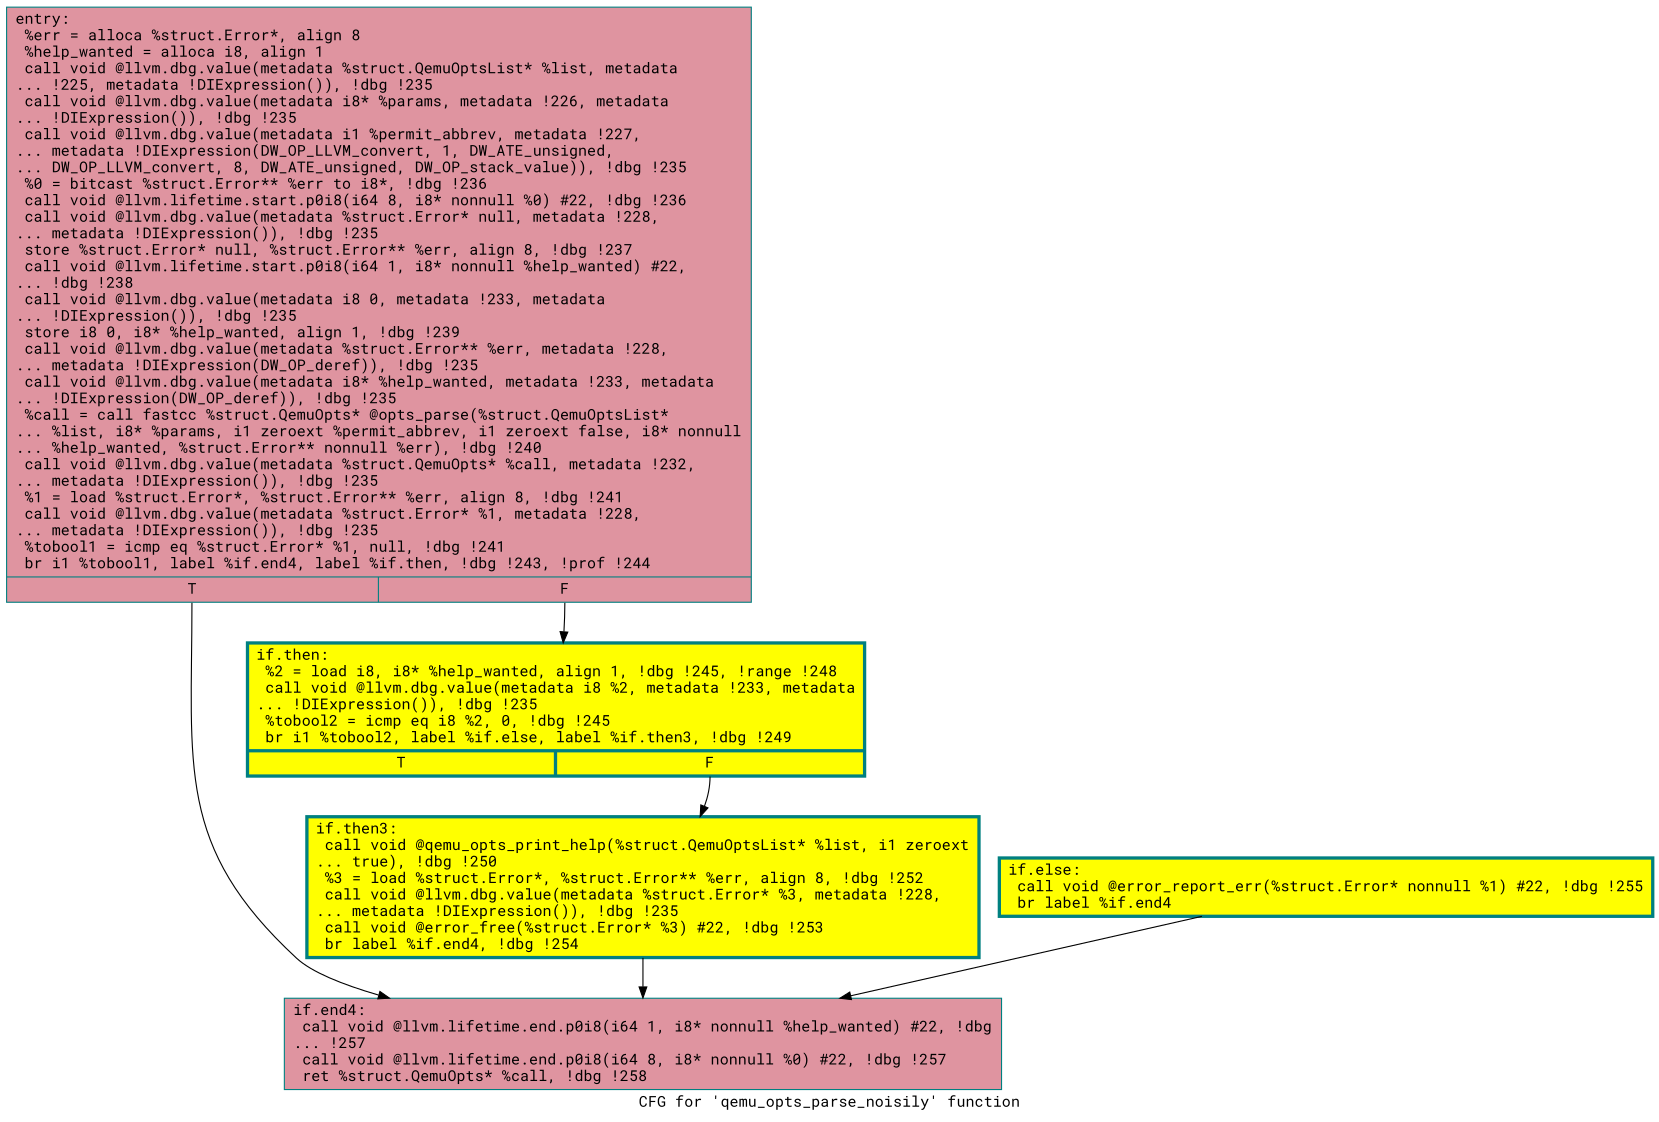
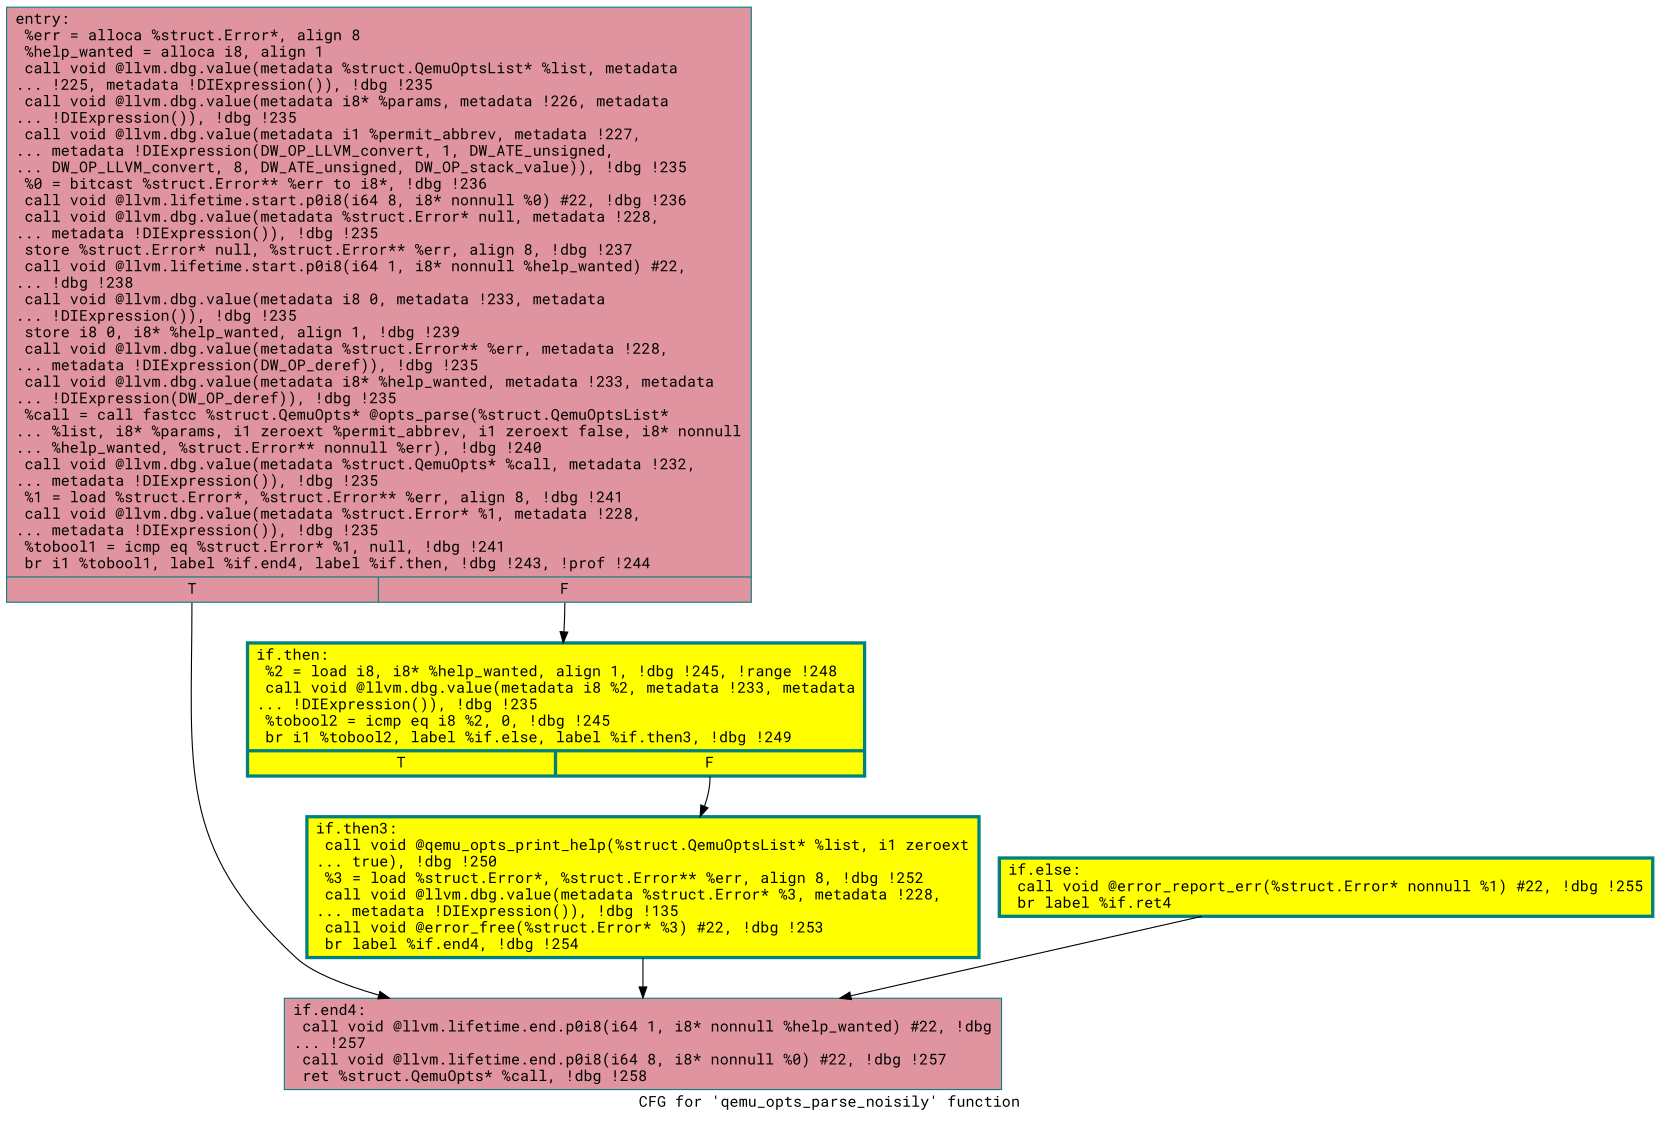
  digraph {
    fontname="Roboto Mono"
    label="CFG for 'qemu_opts_parse_noisily' function"
    node [color=teal fillcolor=yellow fontname="Roboto Mono" shape=record style=filled penwidth=3.0]
    edge [fontname="Roboto Mono"]
    n1 [fillcolor="#b70d2870" label="{entry:\l  %err = alloca %struct.Error*, align 8\l  %help_wanted = alloca i8, align 1\l  call void @llvm.dbg.value(metadata %struct.QemuOptsList* %list, metadata\l... !225, metadata !DIExpression()), !dbg !235\l  call void @llvm.dbg.value(metadata i8* %params, metadata !226, metadata\l... !DIExpression()), !dbg !235\l  call void @llvm.dbg.value(metadata i1 %permit_abbrev, metadata !227,\l... metadata !DIExpression(DW_OP_LLVM_convert, 1, DW_ATE_unsigned,\l... DW_OP_LLVM_convert, 8, DW_ATE_unsigned, DW_OP_stack_value)), !dbg !235\l  %0 = bitcast %struct.Error** %err to i8*, !dbg !236\l  call void @llvm.lifetime.start.p0i8(i64 8, i8* nonnull %0) #22, !dbg !236\l  call void @llvm.dbg.value(metadata %struct.Error* null, metadata !228,\l... metadata !DIExpression()), !dbg !235\l  store %struct.Error* null, %struct.Error** %err, align 8, !dbg !237\l  call void @llvm.lifetime.start.p0i8(i64 1, i8* nonnull %help_wanted) #22,\l... !dbg !238\l  call void @llvm.dbg.value(metadata i8 0, metadata !233, metadata\l... !DIExpression()), !dbg !235\l  store i8 0, i8* %help_wanted, align 1, !dbg !239\l  call void @llvm.dbg.value(metadata %struct.Error** %err, metadata !228,\l... metadata !DIExpression(DW_OP_deref)), !dbg !235\l  call void @llvm.dbg.value(metadata i8* %help_wanted, metadata !233, metadata\l... !DIExpression(DW_OP_deref)), !dbg !235\l  %call = call fastcc %struct.QemuOpts* @opts_parse(%struct.QemuOptsList*\l... %list, i8* %params, i1 zeroext %permit_abbrev, i1 zeroext false, i8* nonnull\l... %help_wanted, %struct.Error** nonnull %err), !dbg !240\l  call void @llvm.dbg.value(metadata %struct.QemuOpts* %call, metadata !232,\l... metadata !DIExpression()), !dbg !235\l  %1 = load %struct.Error*, %struct.Error** %err, align 8, !dbg !241\l  call void @llvm.dbg.value(metadata %struct.Error* %1, metadata !228,\l... metadata !DIExpression()), !dbg !235\l  %tobool1 = icmp eq %struct.Error* %1, null, !dbg !241\l  br i1 %tobool1, label %if.end4, label %if.then, !dbg !243, !prof !244\l|{<s0>T|<s1>F}}" penwidth=""]
    n2 [fillcolor="#b70d2870" label="{if.end4:                                          \l  call void @llvm.lifetime.end.p0i8(i64 1, i8* nonnull %help_wanted) #22, !dbg\l... !257\l  call void @llvm.lifetime.end.p0i8(i64 8, i8* nonnull %0) #22, !dbg !257\l  ret %struct.QemuOpts* %call, !dbg !258\l}" penwidth=""]
    n3 [label="{if.then:                                          \l  %2 = load i8, i8* %help_wanted, align 1, !dbg !245, !range !248\l  call void @llvm.dbg.value(metadata i8 %2, metadata !233, metadata\l... !DIExpression()), !dbg !235\l  %tobool2 = icmp eq i8 %2, 0, !dbg !245\l  br i1 %tobool2, label %if.else, label %if.then3, !dbg !249\l|{<s0>T|<s1>F}}"]
-   n4 [label="{if.then3:                                         \l  call void @qemu_opts_print_help(%struct.QemuOptsList* %list, i1 zeroext\l... true), !dbg !250\l  %3 = load %struct.Error*, %struct.Error** %err, align 8, !dbg !252\l  call void @llvm.dbg.value(metadata %struct.Error* %3, metadata !228,\l... metadata !DIExpression()), !dbg !235\l  call void @error_free(%struct.Error* %3) #22, !dbg !253\l  br label %if.end4, !dbg !254\l}"]
-   n5 [label="{if.else:                                          \l  call void @error_report_err(%struct.Error* nonnull %1) #22, !dbg !255\l  br label %if.end4\l}"]
+   n4 [label="{if.then3:                                         \l  call void @qemu_opts_print_help(%struct.QemuOptsList* %list, i1 zeroext\l... true), !dbg !250\l  %3 = load %struct.Error*, %struct.Error** %err, align 8, !dbg !252\l  call void @llvm.dbg.value(metadata %struct.Error* %3, metadata !228,\l... metadata !DIExpression()), !dbg !135\l  call void @error_free(%struct.Error* %3) #22, !dbg !253\l  br label %if.end4, !dbg !254\l}"]
+   n5 [label="{if.else:                                          \l  call void @error_report_err(%struct.Error* nonnull %1) #22, !dbg !255\l  br label %if.ret4\l}"]
    n1 -> n2 [tailport=s0]
    n1 -> n3 [tailport=s1]
    n3 -> n4 [tailport=s1]
    n4 -> n2
    n5 -> n2
  }
